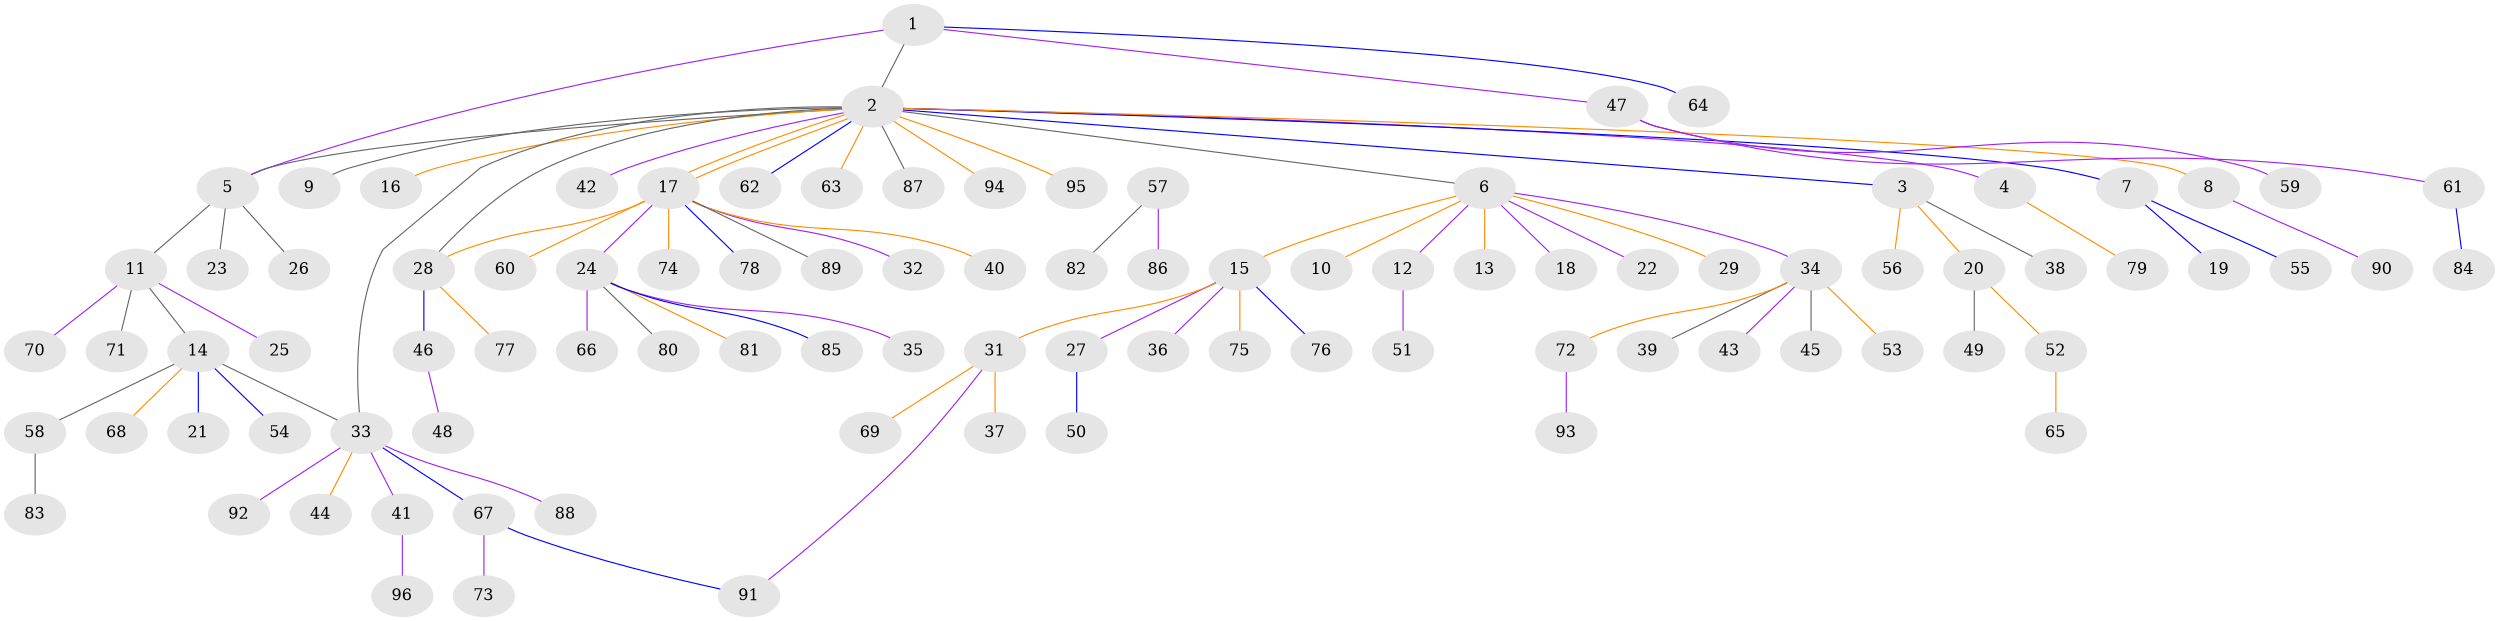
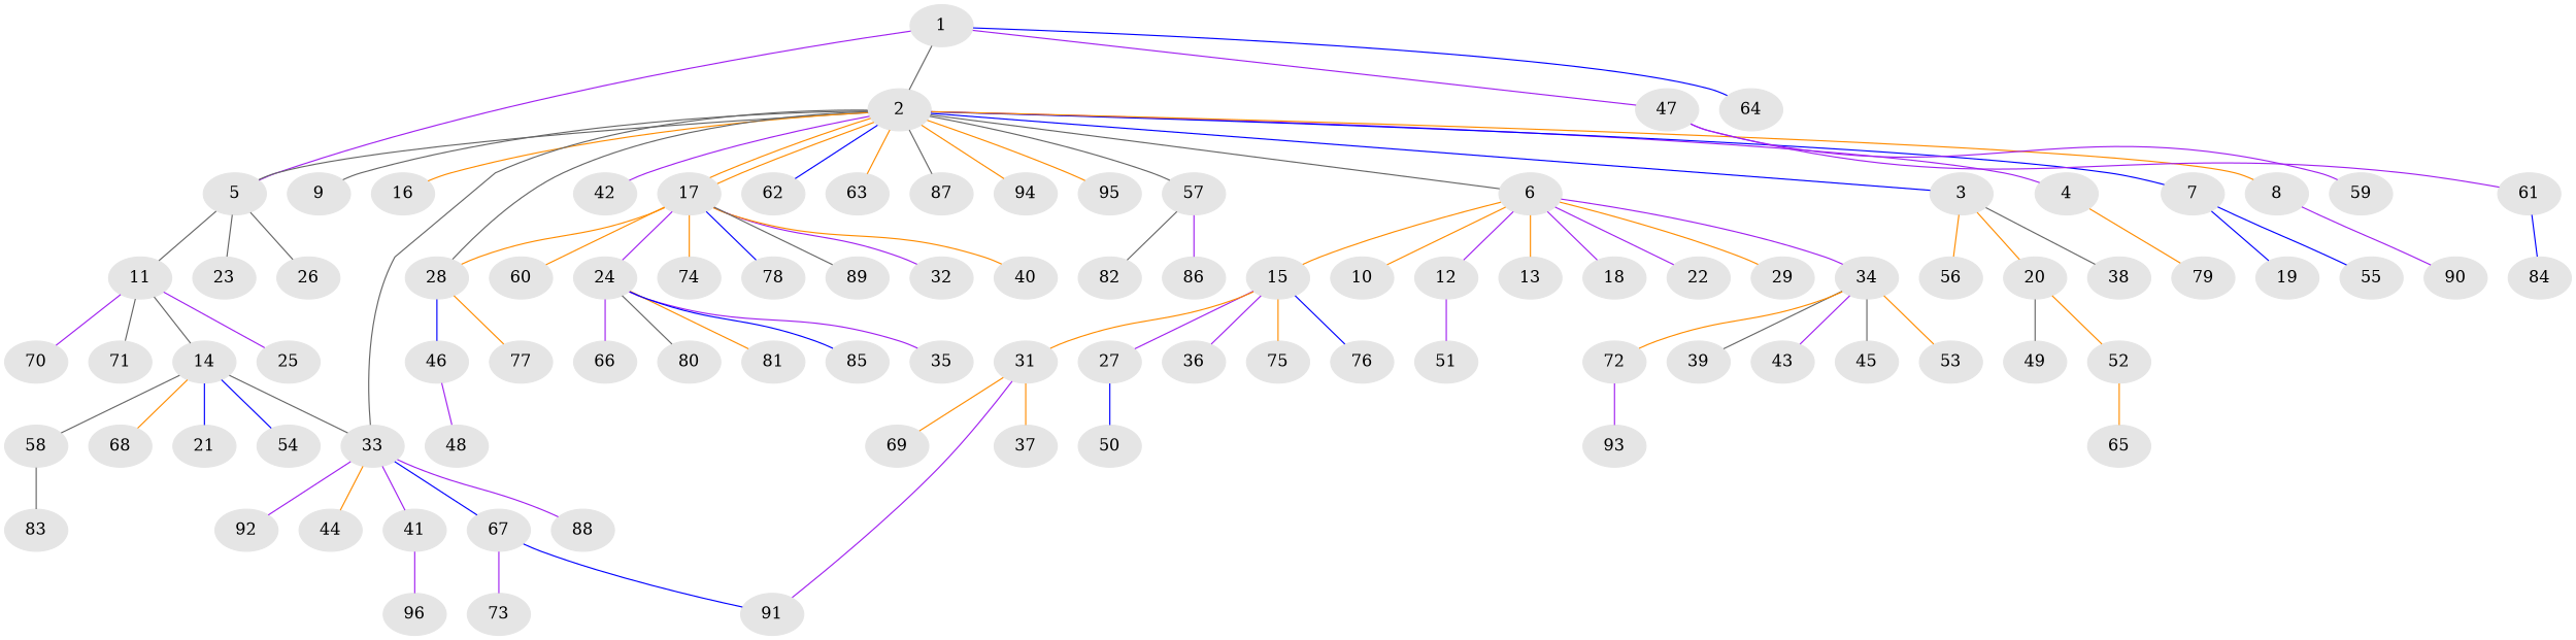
  graph {
    node [color=gray90 style=filled]
    edge [color=purple]
    1
    2
    5
    47
    64
    3
    4
    6
    7
    8
    9
    16
    17
    28
    33
    42
    57
    62
    63
    87
    94
    95
    11
    23
    26
    59
    61
    20
    38
    56
    79
    10
    12
    13
    15
    18
    22
    29
    34
    19
    55
    90
    24
    32
    40
    60
    74
    78
    89
    46
    77
    41
    44
    67
    88
    92
    82
    86
    49
    52
    14
    25
    70
    71
    51
    27
    31
    36
    75
    76
    39
    43
    45
    53
    72
    21
    54
    58
    68
    83
    50
    37
    69
    91
    35
    66
    80
    81
    85
    65
    48
    96
    73
    93
    84
    1 -- 2 [color=gray40]
    1 -- 5
    1 -- 47
    1 -- 64 [color=blue]
    2 -- 5 [color=gray40]
    2 -- 3 [color=blue]
    2 -- 4
    2 -- 6 [color=gray40]
    2 -- 7 [color=blue]
    2 -- 8 [color=darkorange]
    2 -- 9 [color=gray40]
    2 -- 16 [color=darkorange]
    2 -- 17 [color=darkorange]
    2 -- 17 [color=darkorange]
    2 -- 28 [color=gray40]
    2 -- 33 [color=gray40]
    2 -- 42
+   2 -- 57 [color=gray40]
    2 -- 62 [color=blue]
    2 -- 63 [color=darkorange]
    2 -- 87 [color=gray40]
    2 -- 94 [color=darkorange]
    2 -- 95 [color=darkorange]
    5 -- 11 [color=gray40]
    5 -- 23 [color=gray40]
    5 -- 26 [color=gray40]
    47 -- 59
    47 -- 61
    3 -- 20 [color=darkorange]
    3 -- 38 [color=gray40]
    3 -- 56 [color=darkorange]
    4 -- 79 [color=darkorange]
    6 -- 10 [color=darkorange]
    6 -- 12
    6 -- 13 [color=darkorange]
    6 -- 15 [color=darkorange]
    6 -- 18
    6 -- 22
    6 -- 29 [color=darkorange]
    6 -- 34
    7 -- 19 [color=blue]
    7 -- 55 [color=blue]
    8 -- 90
    17 -- 28 [color=darkorange]
    17 -- 24
    17 -- 32
    17 -- 40 [color=darkorange]
    17 -- 60 [color=darkorange]
    17 -- 74 [color=darkorange]
    17 -- 78 [color=blue]
    17 -- 89 [color=gray40]
    28 -- 46 [color=blue]
    28 -- 77 [color=darkorange]
    33 -- 41
    33 -- 44 [color=darkorange]
    33 -- 67 [color=blue]
    33 -- 88
    33 -- 92
    57 -- 82 [color=gray40]
    57 -- 86
    11 -- 14 [color=gray40]
    11 -- 25
    11 -- 70
    11 -- 71 [color=gray40]
    61 -- 84 [color=blue]
    20 -- 49 [color=gray40]
    20 -- 52 [color=darkorange]
    12 -- 51
    15 -- 27
    15 -- 31 [color=darkorange]
    15 -- 36
    15 -- 75 [color=darkorange]
    15 -- 76 [color=blue]
    34 -- 39 [color=gray40]
    34 -- 43
    34 -- 45 [color=gray40]
    34 -- 53 [color=darkorange]
    34 -- 72 [color=darkorange]
    24 -- 35
    24 -- 66
    24 -- 80 [color=gray40]
    24 -- 81 [color=darkorange]
    24 -- 85 [color=blue]
    46 -- 48
    41 -- 96
    67 -- 91 [color=blue]
    67 -- 73
    52 -- 65 [color=darkorange]
    14 -- 33 [color=gray40]
    14 -- 21 [color=blue]
    14 -- 54 [color=blue]
    14 -- 58 [color=gray40]
    14 -- 68 [color=darkorange]
    27 -- 50 [color=blue]
    31 -- 37 [color=darkorange]
    31 -- 69 [color=darkorange]
    31 -- 91
    72 -- 93
    58 -- 83 [color=gray40]
  }
